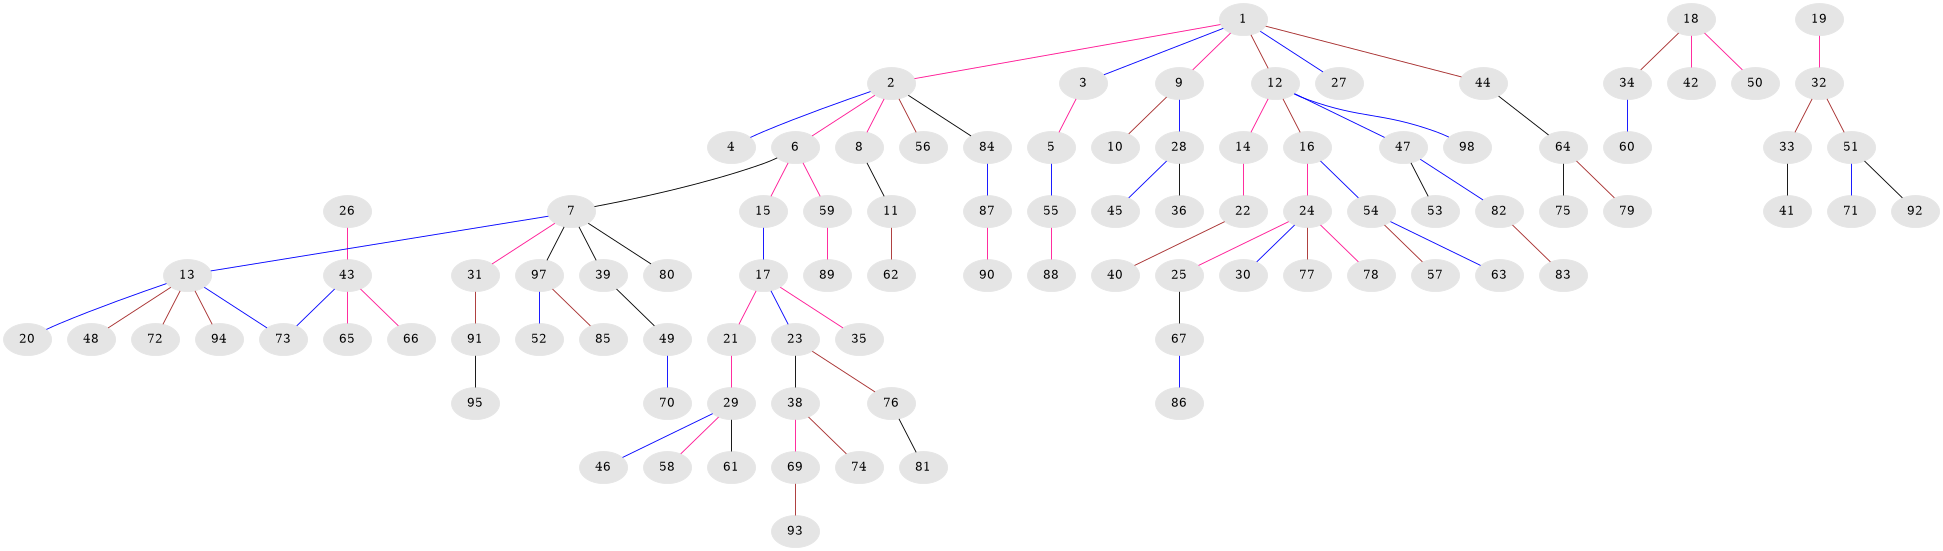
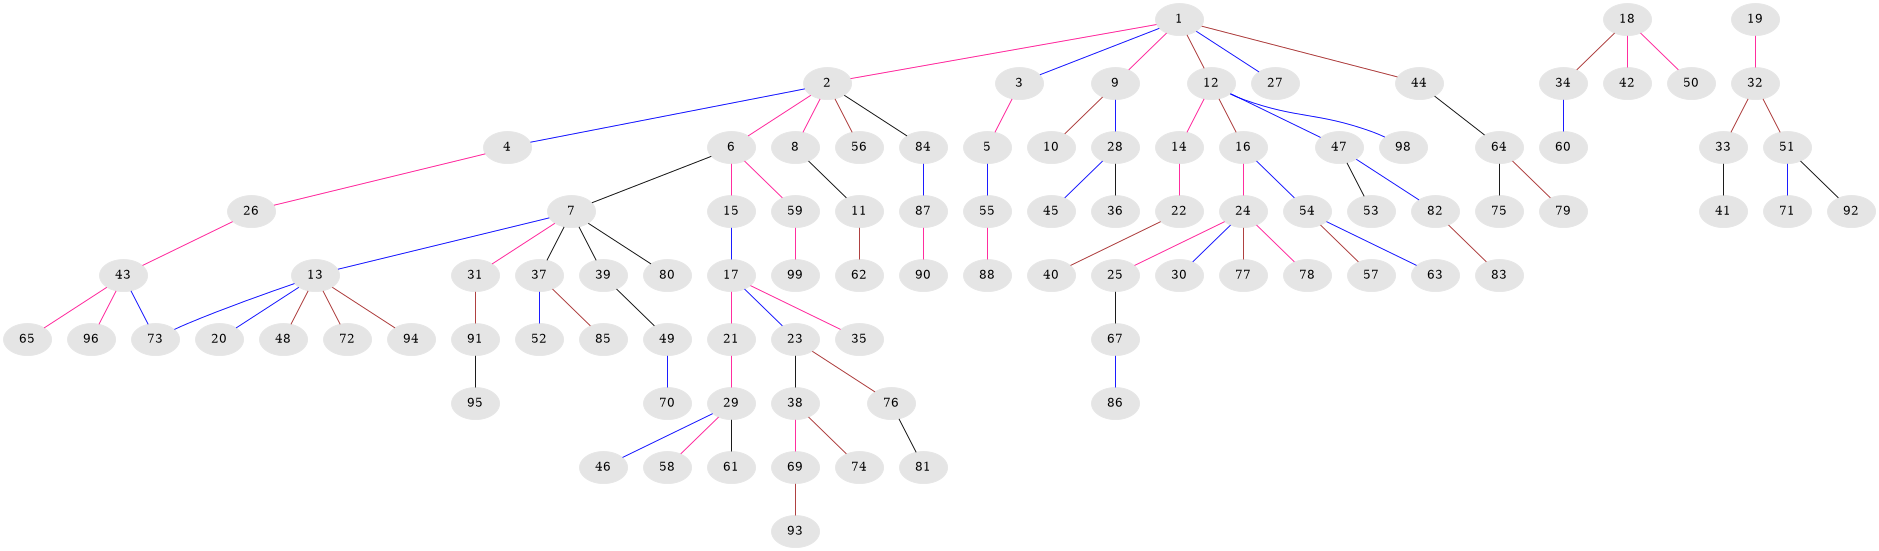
  graph {
    node [color=gray90 style=filled]
    edge [color=deeppink]
    1
    2
    3
    9
    12
    27
    44
    4
    6
    8
    56
    84
    5
    10
    28
    14
    16
    47
    n19 [label=98]
    64
    26
    7
    15
    59
    11
    87
    55
    43
    88
    13
    31
-   37 [label=97]
+   37
    39
    80
    17
-   89
+   89 [label=99]
    20
    48
    72
    94
    73
    91
    52
    85
    49
    62
    45
    36
    18
    34
    42
    50
    22
    24
    54
    53
    82
    19
    32
    40
    21
    23
    35
    25
    30
    77
    78
    57
    63
    29
    38
    76
    60
    33
    51
    46
    58
    61
    69
    74
    81
    67
    86
    65
-   66
+   66 [label=96]
    75
    79
    95
    41
    71
    92
    93
    70
    83
    90
    1 -- 2
    1 -- 3 [color=blue]
    1 -- 9
    1 -- 12 [color=brown]
    1 -- 27 [color=blue]
    1 -- 44 [color=brown]
    2 -- 4 [color=blue]
    2 -- 6
    2 -- 8
    2 -- 56 [color=brown]
    2 -- 84 [color=black]
    3 -- 5
    9 -- 10 [color=brown]
    9 -- 28 [color=blue]
    12 -- 14
    12 -- 16 [color=brown]
    12 -- 47 [color=blue]
    12 -- n19 [color=blue]
    44 -- 64 [color=black]
+   4 -- 26
    6 -- 7 [color=black]
    6 -- 15
    6 -- 59
    8 -- 11 [color=black]
    84 -- 87 [color=blue]
    5 -- 55 [color=blue]
    28 -- 45 [color=blue]
    28 -- 36 [color=black]
    14 -- 22
    16 -- 24
    16 -- 54 [color=blue]
    47 -- 53 [color=black]
    47 -- 82 [color=blue]
    64 -- 75 [color=black]
    64 -- 79 [color=brown]
    26 -- 43
    7 -- 13 [color=blue]
    7 -- 31
    7 -- 37 [color=black]
    7 -- 39 [color=black]
    7 -- 80 [color=black]
    15 -- 17 [color=blue]
    59 -- 89
    11 -- 62 [color=brown]
    87 -- 90
    55 -- 88
    43 -- 73 [color=blue]
    43 -- 65
    43 -- 66
    13 -- 20 [color=blue]
    13 -- 48 [color=brown]
    13 -- 72 [color=brown]
    13 -- 94 [color=brown]
    13 -- 73 [color=blue]
    31 -- 91 [color=brown]
    37 -- 52 [color=blue]
    37 -- 85 [color=brown]
    39 -- 49 [color=black]
    17 -- 21
    17 -- 23 [color=blue]
    17 -- 35
    91 -- 95 [color=black]
    49 -- 70 [color=blue]
    18 -- 34 [color=brown]
    18 -- 42
    18 -- 50
    34 -- 60 [color=blue]
    22 -- 40 [color=brown]
    24 -- 25
    24 -- 30 [color=blue]
    24 -- 77 [color=brown]
    24 -- 78
    54 -- 57 [color=brown]
    54 -- 63 [color=blue]
    82 -- 83 [color=brown]
    19 -- 32
    32 -- 33 [color=brown]
    32 -- 51 [color=brown]
    21 -- 29
    23 -- 38 [color=black]
    23 -- 76 [color=brown]
    25 -- 67 [color=black]
    29 -- 46 [color=blue]
    29 -- 58
    29 -- 61 [color=black]
    38 -- 69
    38 -- 74 [color=brown]
    76 -- 81 [color=black]
    33 -- 41 [color=black]
    51 -- 71 [color=blue]
    51 -- 92 [color=black]
    69 -- 93 [color=brown]
    67 -- 86 [color=blue]
  }
